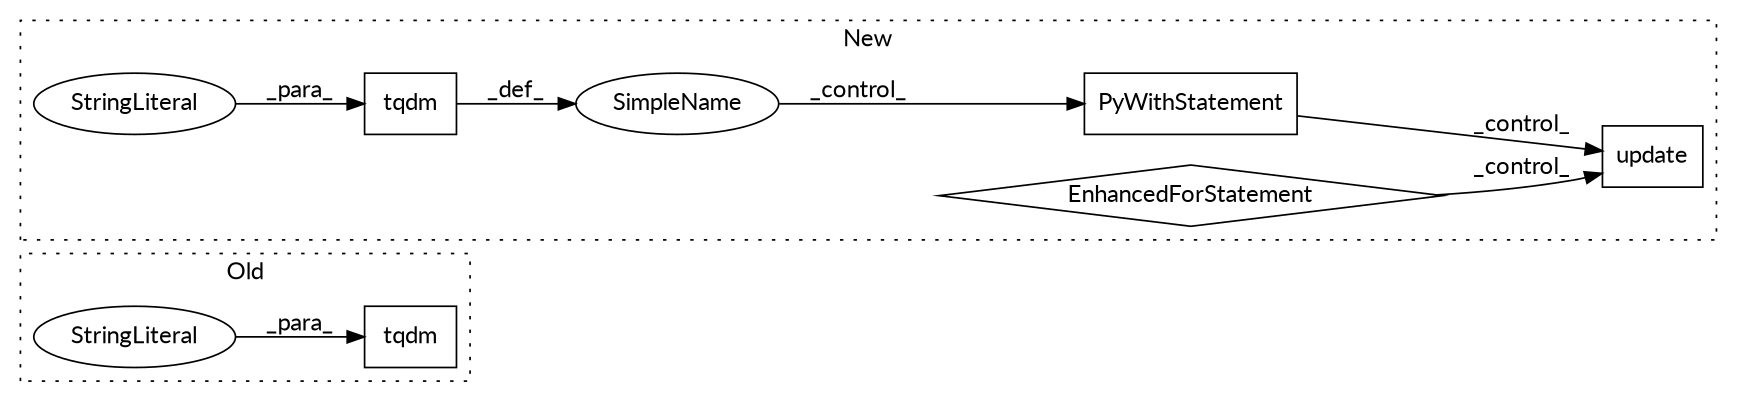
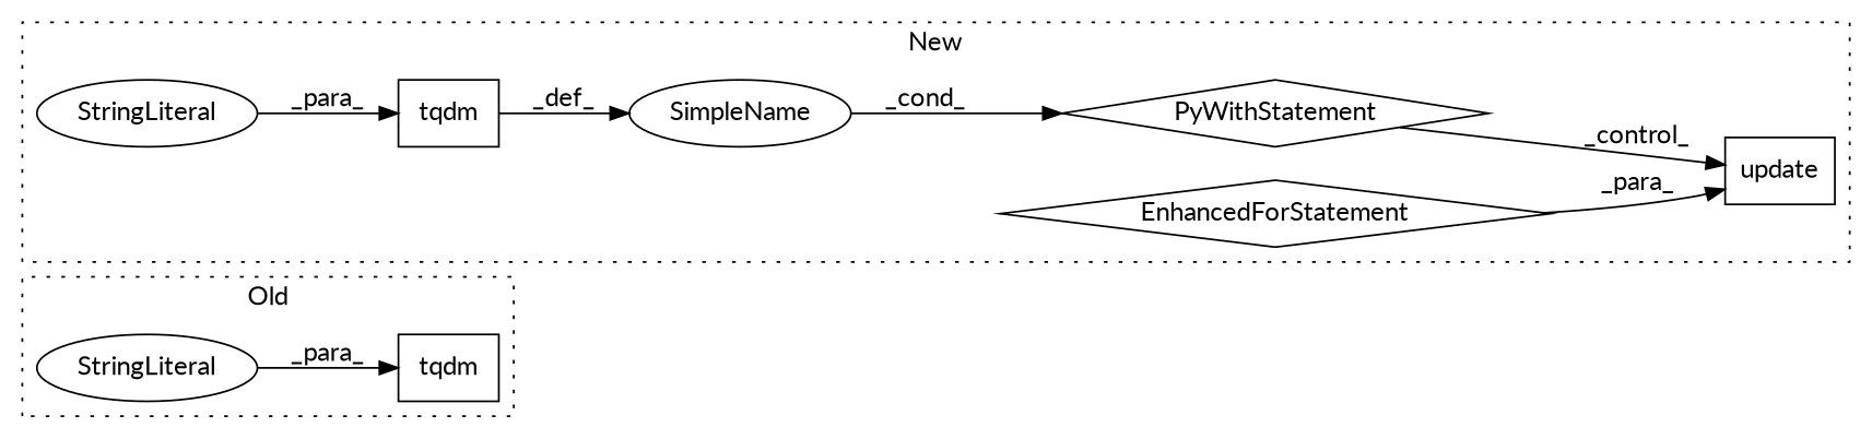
  digraph {
    fontname=Lato
    rankdir=LR
    node [a=32 fontname=Lato l="5,1" shape=box]
    edge [fontname=Lato]
    n1 [label=tqdm s="399,446"]
    n2 [a=45 l=18 label=StringLiteral s=422 shape=ellipse]
    n3 [l="7,1" label=update s="1101,1121"]
    n4 [a=42 label=SimpleName shape=ellipse l=""]
-   n5 [a=104 l="10,2" label=PyWithStatement s="342,394"]
+   n5 [a=104 l="10,2" label=PyWithStatement s="342,394" shape=diamond]
    n6 [label=tqdm s="352,393"]
    n7 [a=45 l=18 label=StringLiteral s=363 shape=ellipse]
    n8 [a=70 l="57,2" label=EnhancedForStatement s="420,495" shape=diamond]
    subgraph cluster_1 {
      label=Old
      style=dotted
      n1
      n2
    }
    subgraph cluster_2 {
      label=New
      style=dotted
      n3
      n4
      n5
      n6
      n7
      n8
    }
    n2 -> n1 [label=_para_]
-   n4 -> n5 [label=_control_]
+   n4 -> n5 [label=_cond_]
    n5 -> n3 [label=_control_]
    n6 -> n4 [label=_def_]
    n7 -> n6 [label=_para_]
-   n8 -> n3 [label=_control_]
+   n8 -> n3 [label=_para_]
  }
